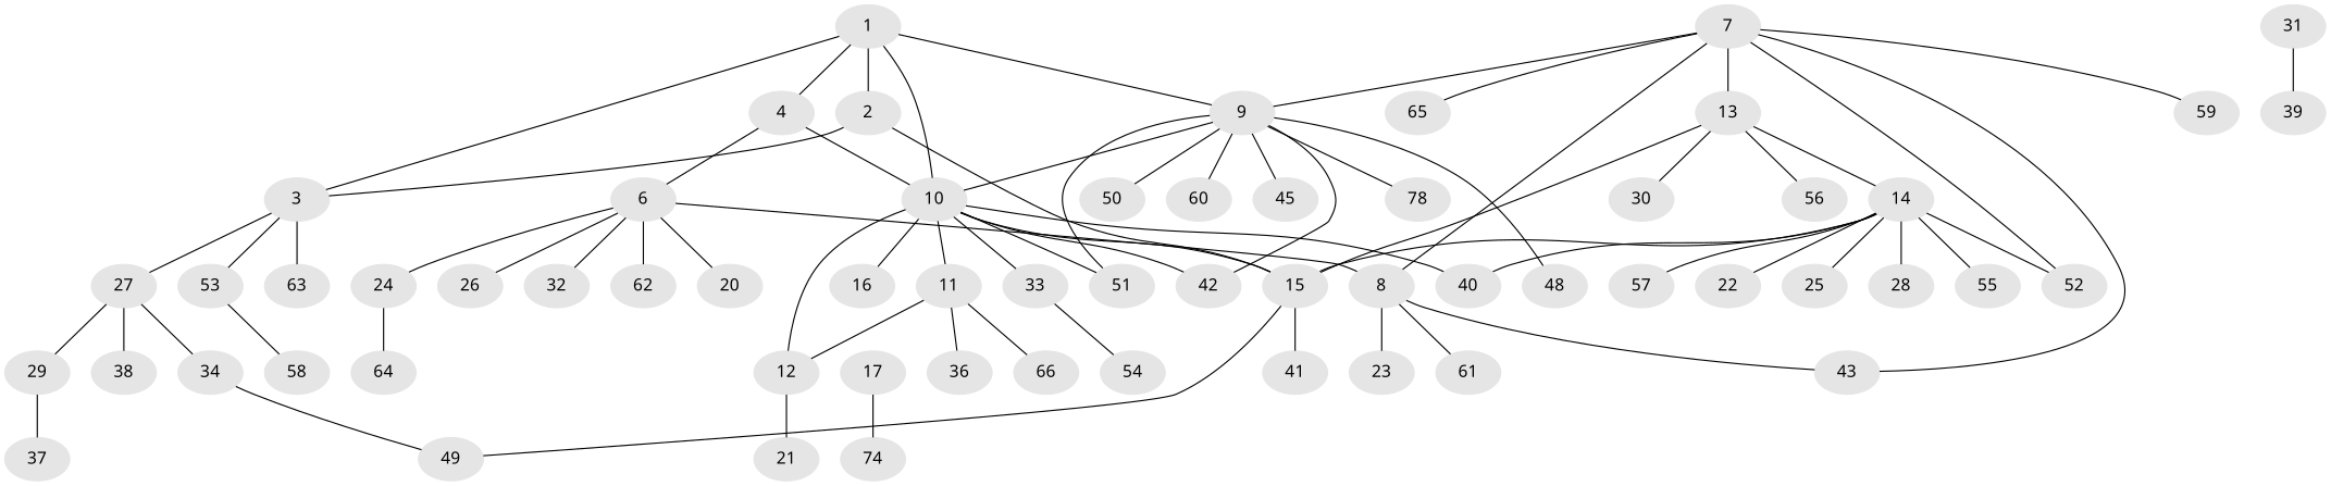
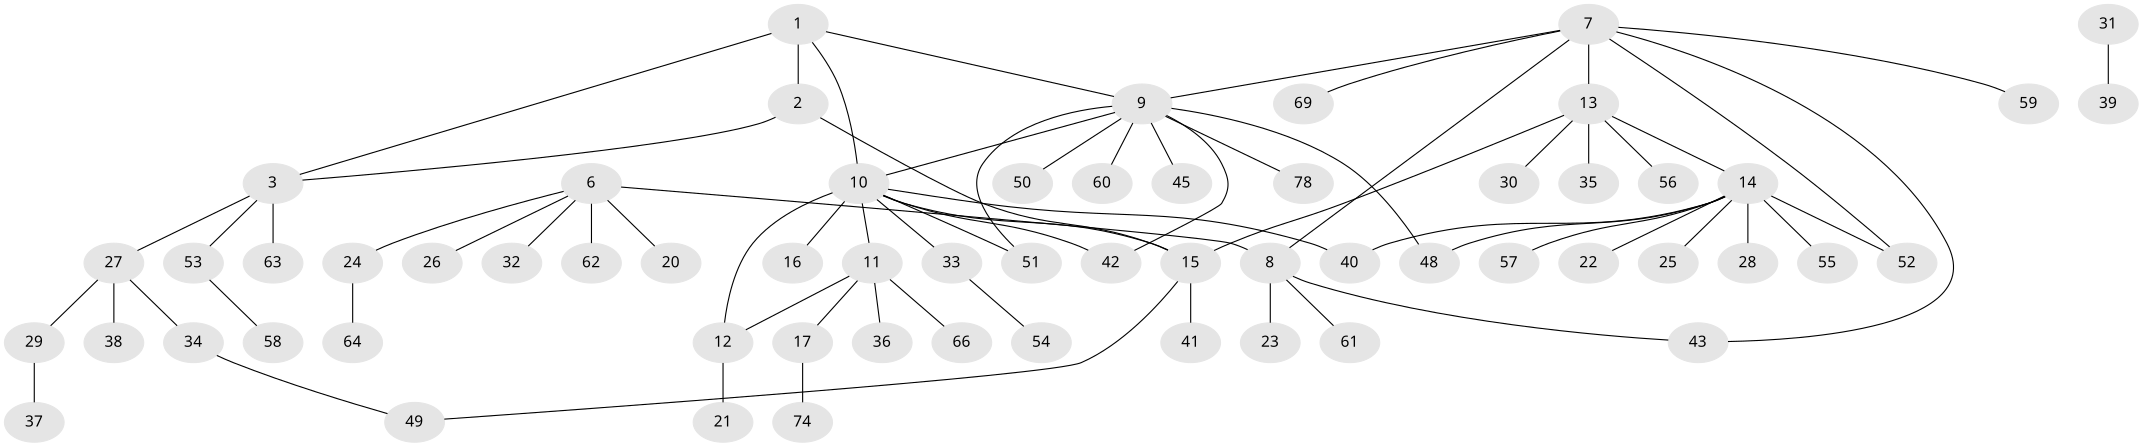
  graph {
    fontname="Noto Sans"
    node [color=gray90 fontname="Noto Sans" style=filled]
    edge [fontname="Noto Sans"]
    1
    2
    3
-   4
    9
    10
    15
    27
    53
    63
    6
    n12 [label=78]
    42
    45
    48
    50
    51
    60
    11
    12
    16
    33
    40
    41
    49
    29
    34
    38
    58
    8
    20
    24
    26
    32
    62
    13
    14
    30
+   35
    56
    43
    23
    61
    64
    7
    52
    59
-   65
+   65 [label=69]
    17
    36
    n51 [label=66]
    21
    54
    n54 [label=74]
    57
    22
    25
    28
    55
    31
    39
    37
    1 -- 2
    1 -- 3
-   1 -- 4
    1 -- 9
    1 -- 10
    2 -- 3
    2 -- 15
    3 -- 27
    3 -- 53
    3 -- 63
-   4 -- 10
-   4 -- 6
    9 -- 10
    9 -- n12
    9 -- 42
    9 -- 45
    9 -- 48
    9 -- 50
    9 -- 51
    9 -- 60
    10 -- 15
    10 -- 42
    10 -- 51
    10 -- 11
    10 -- 12
    10 -- 16
    10 -- 33
    10 -- 40
    15 -- 41
    15 -- 49
    27 -- 29
    27 -- 34
    27 -- 38
    53 -- 58
    6 -- 8
    6 -- 20
    6 -- 24
    6 -- 26
    6 -- 32
    6 -- 62
    11 -- 12
+   11 -- 17
    11 -- 36
    11 -- n51
    12 -- 21
    33 -- 54
    29 -- 37
    34 -- 49
    8 -- 43
    8 -- 23
    8 -- 61
    24 -- 64
    13 -- 15
    13 -- 14
    13 -- 30
+   13 -- 35
    13 -- 56
-   14 -- 15
+   14 -- 48
    14 -- 40
    14 -- 52
    14 -- 57
    14 -- 22
    14 -- 25
    14 -- 28
    14 -- 55
    7 -- 9
    7 -- 8
    7 -- 13
    7 -- 43
    7 -- 52
    7 -- 59
    7 -- 65
    17 -- n54
    31 -- 39
  }
